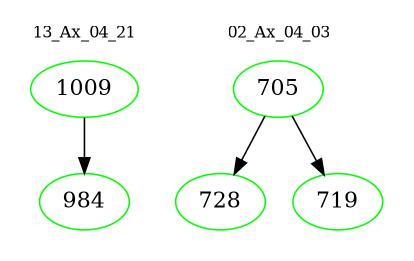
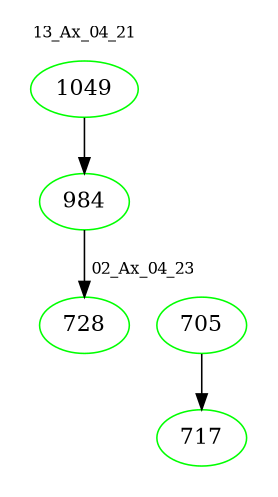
  digraph {
    node [color=green]
    edge [color=black]
-   n1 [label=1009]
+   n1 [label=1049]
    n2 [label=984]
    n3 [label=705]
    n4 [label=728]
-   n5 [label=719]
+   n5 [label=717]
    subgraph cluster_1 {
      color=white
      fontsize=10
      label="13_Ax_04_21"
      n1
      n2
    }
    subgraph cluster_2 {
      color=white
      fontsize=10
-     label="02_Ax_04_03"
+     label="02_Ax_04_23"
      n3
      n4
      n5
    }
    n1 -> n2
-   n3 -> n4
+   n2 -> n4
    n3 -> n5
  }
